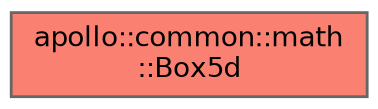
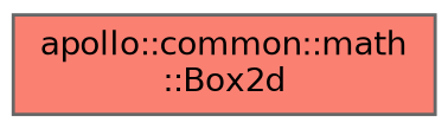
  digraph {
    rankdir=LR
-   n1 [color=gray40 fillcolor=salmon fontname=Helvetica fontsize=10 height=0.2 label="apollo::common::math\l::Box5d" shape=record style=filled width=0.4]
+   n1 [color=gray40 fillcolor=salmon fontname=Helvetica fontsize=10 height=0.2 label="apollo::common::math\l::Box2d" shape=record style=filled width=0.4]
  }
